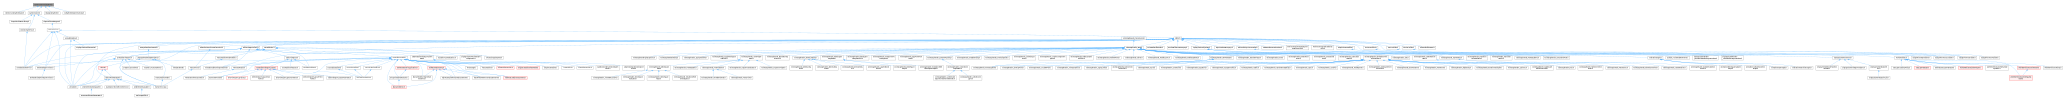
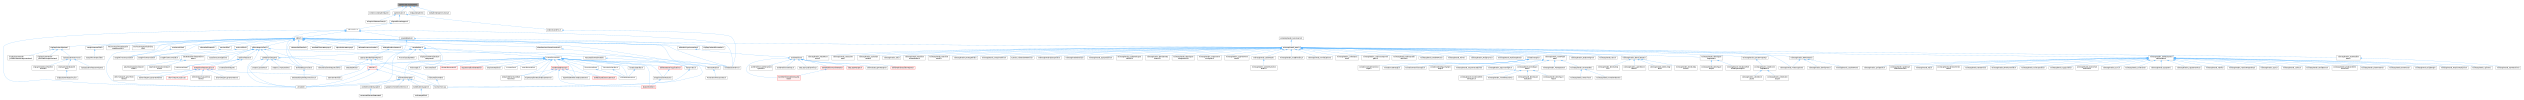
  digraph {
    fontname="Fira Sans"
    node [color=grey40 fillcolor=white fontname="Fira Sans" fontsize=10 shape=box style=filled]
    edge [color=steelblue1 dir=back fontname="Fira Sans" fontsize=10 labelfontname=Helvetica labelfontsize=10 style=solid]
    n1 [color=gray40 fillcolor=grey60 fontcolor=black height=0.2 label="GameInstanceSubsystem.h" width=0.4]
    n2 [height=0.2 label="CommonUISubsystemBase.h" width=0.4]
    n3 [height=0.2 label="GameInstance.h" width=0.4]
    n4 [height=0.2 label="ReplaySubsystem.h" width=0.4]
    n5 [height=0.2 label="SubsystemBlueprintLibrary.h" width=0.4]
    n6 [height=0.2 label="BlueprintPlatformLibrary.h" width=0.4]
    n7 [height=0.2 label="EngineSharedPCH.h" width=0.4]
    n8 [height=0.2 label="PlayInEditorDataTypes.h" width=0.4]
    n9 [height=0.2 label="UnrealEdSharedPCH.h" width=0.4]
    n10 [height=0.2 label="EditorEngine.h" width=0.4]
    n11 [height=0.2 label="BookMarkTypeActions.h" width=0.4]
    n12 [height=0.2 label="Editor.h" width=0.4]
    n13 [height=0.2 label="UnrealEd.h" width=0.4]
    n14 [height=0.2 label="UnrealEdEngine.h" width=0.4]
    n15 [height=0.2 label="BookmarkSingleViewportActions.h" width=0.4]
    n16 [height=0.2 label="AnimGraphNode_Base.h" width=0.4]
    n17 [height=0.2 label="AnimNodeEditModes.h" width=0.4]
    n18 [height=0.2 label="BrushBuilderDragDropOp.h" width=0.4]
    n19 [height=0.2 label="DisplayClusterObjectRef.h" width=0.4]
    n20 [height=0.2 label="EdModeInteractiveToolsContext.h" width=0.4]
    n21 [height=0.2 label="FractureTool.cpp" width=0.4]
    n22 [height=0.2 label="EditorModeManager.h" width=0.4]
    n23 [height=0.2 label="EditorViewportClient.h" width=0.4]
    n24 [height=0.2 label="ExportTextDragDropOp.h" width=0.4]
    n25 [height=0.2 label="ExternalDirtyActorsTracker.h" width=0.4]
    n26 [height=0.2 label="GameModeInfoCustomizer.h" width=0.4]
    n27 [height=0.2 label="LegacyEdModeInterfaces.h" width=0.4]
    n28 [height=0.2 label="MovieSceneDirectorBlueprint\lConditionUtils.h" width=0.4]
    n29 [height=0.2 label="MovieSceneDynamicBinding\lUtils.h" width=0.4]
    n30 [height=0.2 label="PersonaModule.h" width=0.4]
    n31 [height=0.2 label="SGraphPinNumSlider.h" width=0.4]
    n32 [height=0.2 label="SGraphPinVector2DSlider.h" width=0.4]
    n33 [height=0.2 label="SGraphPinVectorSlider.h" width=0.4]
    n34 [height=0.2 label="SVector2DSlider.h" width=0.4]
    n35 [height=0.2 label="SVector4Slider.h" width=0.4]
    n36 [height=0.2 label="SVectorSlider.h" width=0.4]
    n37 [height=0.2 label="SubTrackEditorBase.h" width=0.4]
    n38 [height=0.2 label="UnrealEdMisc.h" width=0.4]
    n39 [height=0.2 label="DisplayClusterEditorEngine.h" width=0.4]
    n40 [height=0.2 label="AnimGraphNodeAlphaOptions.h" width=0.4]
    n41 [height=0.2 label="AnimGraphNodeBinding.h" width=0.4]
    n42 [height=0.2 label="AnimGraphNode_ApplyAdditive.h" width=0.4]
    n43 [height=0.2 label="AnimGraphNode_ApplyMeshSpace\lAdditive.h" width=0.4]
    n44 [height=0.2 label="AnimGraphNode_AssetPlayer\lBase.h" width=0.4]
    n45 [height=0.2 label="AnimGraphNode_BlendBoneBy\lChannel.h" width=0.4]
    n46 [height=0.2 label="AnimGraphNode_BlendListBase.h" width=0.4]
    n47 [height=0.2 label="AnimGraphNode_BlendSpace\lGraphBase.h" width=0.4]
    n48 [height=0.2 label="AnimGraphNode_BlendSpace\lSampleResult.h" width=0.4]
    n49 [height=0.2 label="AnimGraphNode_ComponentTo\lLocalSpace.h" width=0.4]
    n50 [height=0.2 label="AnimGraphNode_CopyPoseFrom\lMesh.h" width=0.4]
    n51 [height=0.2 label="AnimGraphNode_CustomProperty.h" width=0.4]
    n52 [height=0.2 label="AnimGraphNode_DeadBlending.h" width=0.4]
    n53 [height=0.2 label="AnimGraphNode_Inertialization.h" width=0.4]
    n54 [height=0.2 label="AnimGraphNode_LinkedInput\lPose.h" width=0.4]
    n55 [height=0.2 label="AnimGraphNode_LocalToComponent\lSpace.h" width=0.4]
    n56 [height=0.2 label="AnimGraphNode_MakeDynamic\lAdditive.h" width=0.4]
    n57 [height=0.2 label="AnimGraphNode_MeshRefPose.h" width=0.4]
    n58 [height=0.2 label="AnimGraphNode_Mirror.h" width=0.4]
    n59 [height=0.2 label="AnimGraphNode_ModifyCurve.h" width=0.4]
    n60 [height=0.2 label="AnimGraphNode_MultiWayBlend.h" width=0.4]
    n61 [height=0.2 label="AnimGraphNode_PoseSnapshot.h" width=0.4]
    n62 [height=0.2 label="AnimGraphNode_RandomPlayer.h" width=0.4]
    n63 [height=0.2 label="AnimGraphNode_RefPoseBase.h" width=0.4]
    n64 [height=0.2 label="AnimGraphNode_Root.h" width=0.4]
    n65 [height=0.2 label="AnimGraphNode_RotateRoot\lBone.h" width=0.4]
    n66 [height=0.2 label="AnimGraphNode_SaveCached\lPose.h" width=0.4]
    n67 [height=0.2 label="AnimGraphNode_ScaleChain\lLength.h" width=0.4]
    n68 [height=0.2 label="AnimGraphNode_SkeletalControl\lEditorEngine.h" width=0.4]
    n69 [height=0.2 label="AnimGraphNode_Slot.h" width=0.4]
    n70 [height=0.2 label="AnimGraphNode_StateMachine\lBase.h" width=0.4]
    n71 [height=0.2 label="AnimGraphNode_StateResult.h" width=0.4]
    n72 [height=0.2 label="AnimGraphNode_Transition\lPoseEvaluator.h" width=0.4]
    n73 [height=0.2 label="AnimGraphNode_Transition\lResult.h" width=0.4]
    n74 [height=0.2 label="AnimGraphNode_TwoWayBlend.h" width=0.4]
    n75 [height=0.2 label="AnimGraphNode_UseCachedPose.h" width=0.4]
    n76 [height=0.2 label="AnimationGraph.h" width=0.4]
    n77 [height=0.2 label="K2Node_AnimNodeReference.h" width=0.4]
    n78 [height=0.2 label="DisplayClusterRender\l_ProceduralMeshComponentRef.h" width=0.4]
    n79 [height=0.2 label="DisplayClusterRender\l_StaticMeshComponentRef.h" width=0.4]
    n80 [height=0.2 label="DisplayClusterRootActor.h" width=0.4]
    n81 [height=0.2 label="FractureTool.h" width=0.4]
    n82 [height=0.2 label="AssetEditorModeManager.h" width=0.4]
    n83 [height=0.2 label="NavigationToolEditorSelection.h" width=0.4]
    n84 [height=0.2 label="WidgetModeManager.h" width=0.4]
    n85 [height=0.2 label="AnimationEditorViewportClient.h" width=0.4]
    n86 [height=0.2 label="DataflowEditorViewportClient\lBase.h" width=0.4]
    n87 [height=0.2 label="ISCSEditorCustomization.h" width=0.4]
    n88 [height=0.2 label="LevelEditorViewport.h" width=0.4]
    n89 [height=0.2 label="SEditorViewport.h" width=0.4]
    n90 [height=0.2 label="SSkeletonWidget.h" width=0.4]
    n91 [height=0.2 label="WorldPartition.h" width=0.4]
    n92 [height=0.2 label="LegacyEdModeWidgetHelpers.h" width=0.4]
    n93 [height=0.2 label="PersonaToolMenuContext.h" width=0.4]
    n94 [height=0.2 label="SGraphPinIntegerSlider.h" width=0.4]
    n95 [height=0.2 label="SGraphPinVector4Slider.h" width=0.4]
    n96 [height=0.2 label="AssetEditorToolkit.h" width=0.4]
    n97 [height=0.2 label="DisplayClusterPreviewShare\lComponent.h" width=0.4]
    n98 [height=0.2 label="FractureEditorModeToolkit.h" width=0.4]
    n99 [height=0.2 label="VPScoutingSubsystem.h" width=0.4]
    n100 [height=0.2 label="AnimGraphNode_BlendSpace\lBase.h" width=0.4]
    n101 [height=0.2 label="AnimGraphNode_PoseByName.h" width=0.4]
    n102 [height=0.2 label="AnimGraphNode_PoseHandler.h" width=0.4]
    n103 [height=0.2 label="AnimGraphNode_SequenceEvaluator.h" width=0.4]
    n104 [height=0.2 label="AnimGraphNode_SequencePlayer.h" width=0.4]
    n105 [height=0.2 label="AnimGraphNode_BlendListBy\lBool.h" width=0.4]
    n106 [height=0.2 label="AnimGraphNode_BlendListBy\lEnum.h" width=0.4]
    n107 [height=0.2 label="AnimGraphNode_BlendListBy\lInt.h" width=0.4]
    n108 [height=0.2 label="AnimGraphNode_LayeredBone\lBlend.h" width=0.4]
    n109 [height=0.2 label="AnimGraphNode_BlendSpace\lGraph.h" width=0.4]
    n110 [height=0.2 label="AnimGraphNode_RotationOffset\lBlendSpaceGraph.h" width=0.4]
    n111 [height=0.2 label="AnimGraphNode_CurveSource.h" width=0.4]
    n112 [height=0.2 label="AnimGraphNode_LinkedAnim\lGraphBase.h" width=0.4]
    n113 [height=0.2 label="AnimGraphNode_IdentityPose.h" width=0.4]
    n114 [height=0.2 label="AnimGraphNode_LocalRefPose.h" width=0.4]
    n115 [height=0.2 label="AnimGraphNode_AnimDynamics.h" width=0.4]
    n116 [height=0.2 label="AnimGraphNode_ApplyLimits.h" width=0.4]
    n117 [height=0.2 label="AnimGraphNode_BoneDriven\lController.h" width=0.4]
    n118 [height=0.2 label="AnimGraphNode_CCDIK.h" width=0.4]
    n119 [height=0.2 label="AnimGraphNode_Constraint.h" width=0.4]
    n120 [height=0.2 label="AnimGraphNode_CopyBone.h" width=0.4]
    n121 [height=0.2 label="AnimGraphNode_CopyBoneDelta.h" width=0.4]
    n122 [height=0.2 label="AnimGraphNode_Fabrik.h" width=0.4]
    n123 [height=0.2 label="AnimGraphNode_HandIKRetargeting.h" width=0.4]
    n124 [height=0.2 label="AnimGraphNode_LegIK.h" width=0.4]
    n125 [height=0.2 label="AnimGraphNode_LookAt.h" width=0.4]
    n126 [height=0.2 label="AnimGraphNode_ModifyBone.h" width=0.4]
    n127 [height=0.2 label="AnimGraphNode_ModularVehicle\lController.h" width=0.4]
    n128 [height=0.2 label="AnimGraphNode_ObserveBone.h" width=0.4]
    n129 [height=0.2 label="AnimGraphNode_ResetRoot.h" width=0.4]
    n130 [height=0.2 label="AnimGraphNode_RigidBody.h" width=0.4]
    n131 [height=0.2 label="AnimGraphNode_RotationMultiplier.h" width=0.4]
    n132 [height=0.2 label="AnimGraphNode_SplineIK.h" width=0.4]
+   n133 [height=0.2 label="AnimGraphNode_SpringBone.h" width=0.4]
    n134 [height=0.2 label="AnimGraphNode_StageCoach\lWheelController.h" width=0.4]
    n135 [height=0.2 label="AnimGraphNode_Trail.h" width=0.4]
    n136 [height=0.2 label="AnimGraphNode_TwistCorrective\lNode.h" width=0.4]
    n137 [height=0.2 label="AnimGraphNode_TwoBoneIK.h" width=0.4]
    n138 [height=0.2 label="AnimGraphNode_WheelController.h" width=0.4]
    n139 [height=0.2 label="AnimGraphNode_StateMachine.h" width=0.4]
    n140 [height=0.2 label="AnimGraphNode_CustomTransition\lResult.h" width=0.4]
    n141 [height=0.2 label="AnimationBlendSpaceSample\lGraph.h" width=0.4]
    n142 [height=0.2 label="AnimationCustomTransition\lGraph.h" width=0.4]
    n143 [height=0.2 label="AnimationStateGraph.h" width=0.4]
    n144 [height=0.2 label="AnimationTransitionGraph.h" width=0.4]
    n145 [height=0.2 label="AnimGraphNode_AimOffsetLookAt.h" width=0.4]
    n146 [height=0.2 label="AnimGraphNode_BlendSpace\lEvaluator.h" width=0.4]
    n147 [height=0.2 label="AnimGraphNode_BlendSpace\lPlayer.h" width=0.4]
    n148 [height=0.2 label="AnimGraphNode_RotationOffset\lBlendSpace.h" width=0.4]
    n149 [height=0.2 label="AnimGraphNode_PoseBlendNode.h" width=0.4]
    n150 [height=0.2 label="AnimGraphNode_PoseDriver.h" width=0.4]
-   n151 [height=0.2 label="AnimGraphNode_LinkedAnim\lSequencerEditorViewModel.h" width=0.4]
+   n151 [height=0.2 label="AnimGraphNode_LinkedAnim\lGraph.h" width=0.4]
    n152 [height=0.2 label="AnimGraphNode_LinkedAnim\lLayer.h" width=0.4]
    n153 [height=0.2 label="DisplayClusterMoviePipeline\lSettings.h" width=0.4]
    n154 [height=0.2 label="DisplayClusterViewportHelpers.h" width=0.4]
    n155 [height=0.2 label="IDisplayClusterBlueprint\lAPI.h" width=0.4]
    n156 [height=0.2 label="DisplayClusterBlueprintLib.h" width=0.4]
    n157 [height=0.2 label="IPersonaEditorModeManager.h" width=0.4]
    n158 [height=0.2 label="ToolCompatible.h" width=0.4]
    n159 [height=0.2 label="DataflowConstructionViewport\lClient.h" width=0.4]
    n160 [height=0.2 label="DataflowSimulationViewport\lClient.h" width=0.4]
    n161 [height=0.2 label="DragTool_BoxSelect.h" width=0.4]
    n162 [height=0.2 label="DragTool_FrustumSelect.h" width=0.4]
    n163 [color=red fillcolor="#FFF0F0" height=0.2 label="AssetEditorViewportLayout.h" width=0.4]
    n164 [height=0.2 label="SAssetEditorViewport.h" width=0.4]
    n165 [height=0.2 label="BaseAssetToolkit.h" width=0.4]
    n166 [color=red height=0.2 label="EditorViewportLayout2x2.h" width=0.4]
    n167 [height=0.2 label="EditorViewportLayoutFour\lPanes.h" width=0.4]
    n168 [height=0.2 label="EditorViewportLayoutOnePane.h" width=0.4]
    n169 [height=0.2 label="EditorViewportLayoutThree\lPanes.h" width=0.4]
    n170 [height=0.2 label="EditorViewportLayoutTwoPanes.h" width=0.4]
    n171 [height=0.2 label="DataLayerLoadingPolicy.h" width=0.4]
    n172 [color=red fillcolor="#FFF0F0" height=0.2 label="DataLayerManager.h" width=0.4]
    n173 [height=0.2 label="ExternalDataLayerManager.h" width=0.4]
    n174 [color=red fillcolor="#FFF0F0" height=0.2 label="WorldPartitionBuilderHelpers.h" width=0.4]
    n175 [height=0.2 label="WorldPartitionLevelStreaming\lDynamic.h" width=0.4]
    n176 [color=red fillcolor="#FFF0F0" height=0.2 label="WorldPartitionRuntimeHash.h" width=0.4]
    n177 [color=red fillcolor="#FFF0F0" height=0.2 label="WorldPartitionRuntimeSpatial\lHash.h" width=0.4]
    n178 [height=0.2 label="WorldPartitionSettings.h" width=0.4]
    n179 [height=0.2 label="DefaultEdMode.h" width=0.4]
    n180 [color=red fillcolor="#FFF0F0" height=0.2 label="EdMode.h" width=0.4]
    n181 [height=0.2 label="FractureEditorMode.h" width=0.4]
    n182 [height=0.2 label="AudioEditorModule.h" width=0.4]
    n183 [color=red fillcolor="#FFF0F0" height=0.2 label="BlueprintEditor.h" width=0.4]
    n184 [height=0.2 label="BlueprintEditorModule.h" width=0.4]
    n185 [height=0.2 label="BlueprintEditorSharedTab\lFactories.h" width=0.4]
    n186 [height=0.2 label="FindInGraph.h" width=0.4]
    n187 [height=0.2 label="FractureEditor.h" width=0.4]
    n188 [height=0.2 label="ISoundClassEditor.h" width=0.4]
    n189 [height=0.2 label="ISoundCueEditor.h" width=0.4]
    n190 [height=0.2 label="ISoundSubmixEditor.h" width=0.4]
    n191 [height=0.2 label="RigVMCompilerResultsTabSummoner.h" width=0.4]
    n192 [color=red fillcolor="#FFF0F0" height=0.2 label="RigVMEditorModule.h" width=0.4]
    n193 [height=0.2 label="RigVMFindReferencesTabSummoner.h" width=0.4]
    n194 [color=red fillcolor="#FFF0F0" height=0.2 label="SequencerEditorViewModel.h" width=0.4]
    n195 [height=0.2 label="SimpleAssetEditor.h" width=0.4]
    n196 [height=0.2 label="UAssetEditor.h" width=0.4]
    n197 [height=0.2 label="UMGEditorModule.h" width=0.4]
    n198 [color=red fillcolor="#FFF0F0" height=0.2 label="WorkflowCentricApplication.h" width=0.4]
    n199 [color=red fillcolor="#FFF0F0" height=0.2 label="WorkflowTabFactory.h" width=0.4]
    n200 [color=red fillcolor="#FFF0F0" height=0.2 label="WorkflowUObjectDocuments.h" width=0.4]
    n1 -> n2
    n1 -> n3
    n1 -> n4
    n1 -> n5
    n3 -> n6
    n3 -> n7
    n3 -> n8
    n7 -> n9
    n8 -> n10
    n10 -> n9
    n10 -> n11
    n10 -> n12
    n10 -> n13
    n10 -> n14
    n11 -> n15
    n12 -> n9
    n12 -> n11
    n12 -> n13
    n12 -> n16
    n12 -> n17
    n12 -> n18
    n12 -> n19
    n12 -> n20
    n12 -> n21
    n12 -> n22
    n12 -> n23
    n12 -> n24
    n12 -> n25
    n12 -> n26
    n12 -> n27
    n12 -> n28
    n12 -> n29
    n12 -> n30
    n12 -> n31
    n12 -> n32
    n12 -> n33
    n12 -> n34
    n12 -> n35
    n12 -> n36
    n12 -> n37
    n12 -> n38
    n14 -> n13
    n14 -> n39
    n16 -> n40
    n16 -> n41
    n16 -> n42
    n16 -> n43
    n16 -> n44
    n16 -> n45
    n16 -> n46
    n16 -> n47
    n16 -> n48
    n16 -> n49
    n16 -> n50
    n16 -> n51
    n16 -> n52
    n16 -> n53
    n16 -> n54
    n16 -> n55
    n16 -> n56
    n16 -> n57
    n16 -> n58
    n16 -> n59
    n16 -> n60
    n16 -> n61
    n16 -> n62
    n16 -> n63
    n16 -> n64
    n16 -> n65
    n16 -> n66
    n16 -> n67
    n16 -> n68
    n16 -> n69
    n16 -> n70
    n16 -> n71
    n16 -> n72
    n16 -> n73
    n16 -> n74
    n16 -> n75
    n16 -> n76
    n16 -> n77
    n19 -> n78
    n19 -> n79
    n19 -> n80
    n20 -> n81
    n22 -> n13
    n22 -> n21
    n22 -> n82
    n22 -> n83
    n22 -> n84
    n23 -> n9
    n23 -> n13
    n23 -> n85
    n23 -> n86
    n23 -> n87
    n23 -> n88
    n23 -> n89
    n23 -> n90
    n25 -> n91
    n27 -> n92
    n30 -> n93
    n31 -> n94
    n34 -> n32
    n35 -> n95
    n36 -> n33
    n38 -> n13
    n38 -> n88
    n38 -> n96
    n38 -> n97
    n38 -> n98
    n38 -> n99
    n44 -> n100
    n44 -> n101
    n44 -> n102
    n44 -> n103
    n44 -> n104
    n46 -> n105
    n46 -> n106
    n46 -> n107
    n46 -> n108
    n47 -> n109
    n47 -> n110
    n51 -> n112
    n63 -> n61
    n63 -> n113
    n63 -> n114
    n68 -> n115
    n68 -> n116
    n68 -> n117
    n68 -> n118
    n68 -> n119
    n68 -> n120
    n68 -> n121
    n68 -> n122
    n68 -> n123
    n68 -> n124
    n68 -> n125
    n68 -> n126
    n68 -> n127
    n68 -> n128
    n68 -> n129
    n68 -> n130
    n68 -> n131
    n68 -> n132
+   n68 -> n133
    n68 -> n134
    n68 -> n135
    n68 -> n136
    n68 -> n137
    n68 -> n138
    n70 -> n139
    n71 -> n140
    n76 -> n141
    n76 -> n142
    n76 -> n143
    n76 -> n144
    n80 -> n153
    n80 -> n154
    n80 -> n155
    n81 -> n21
    n82 -> n157
    n84 -> n158
    n86 -> n159
    n86 -> n160
    n88 -> n11
    n88 -> n13
    n88 -> n21
    n88 -> n161
    n88 -> n162
    n89 -> n90
    n89 -> n163
    n89 -> n164
    n91 -> n171
    n91 -> n172
    n91 -> n173
    n91 -> n174
    n91 -> n175
    n91 -> n176
    n91 -> n177
    n91 -> n178
    n92 -> n179
    n92 -> n180
    n92 -> n181
    n96 -> n9
    n96 -> n30
    n96 -> n85
    n96 -> n165
    n96 -> n182
    n96 -> n183
    n96 -> n184
    n96 -> n185
    n96 -> n186
    n96 -> n187
    n96 -> n188
    n96 -> n189
    n96 -> n190
    n96 -> n191
    n96 -> n192
    n96 -> n193
    n96 -> n194
    n96 -> n195
    n96 -> n196
    n96 -> n197
    n96 -> n198
    n96 -> n199
    n96 -> n200
    n98 -> n81
    n100 -> n145
    n100 -> n146
    n100 -> n147
    n100 -> n148
    n102 -> n149
    n102 -> n150
    n111 -> n16
    n112 -> n151
    n112 -> n152
    n155 -> n156
    n163 -> n165
    n163 -> n166
    n163 -> n167
    n163 -> n168
    n163 -> n169
    n163 -> n170
    n176 -> n177
    n180 -> n13
    n180 -> n22
    n181 -> n21
    n184 -> n183
    n188 -> n182
    n189 -> n182
    n190 -> n182
    n198 -> n184
    n199 -> n183
    n199 -> n185
    n199 -> n191
    n199 -> n193
    n199 -> n200
  }
